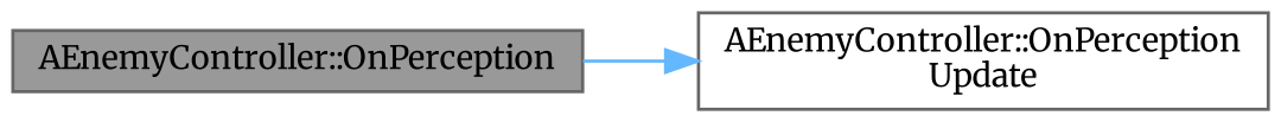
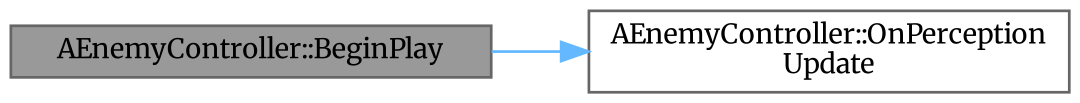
  digraph {
    rankdir=LR
    fontname=Merriweather
    node [fontname=Merriweather fontsize=10 shape=box style=filled]
-   n1 [color=gray40 fillcolor=grey60 fontcolor=black height=0.2 label="AEnemyController::OnPerception" width=0.4]
+   n1 [color=gray40 fillcolor=grey60 fontcolor=black height=0.2 label="AEnemyController::BeginPlay" width=0.4]
    n2 [color=grey40 fillcolor=white height=0.2 label="AEnemyController::OnPerception\lUpdate" width=0.4]
    n1 -> n2 [color=steelblue1 fontname=Merriweather fontsize=10 labelfontname=Helvetica labelfontsize=10 style=solid]
  }
